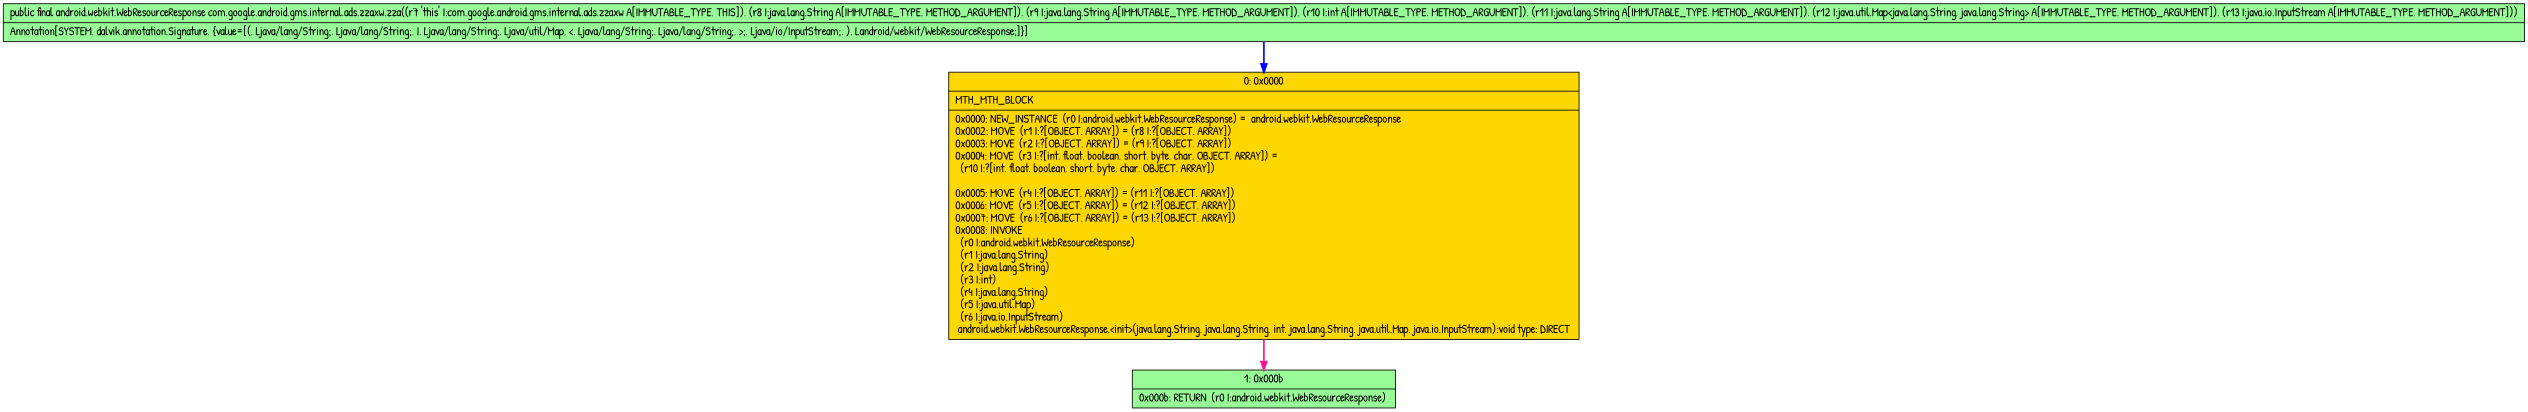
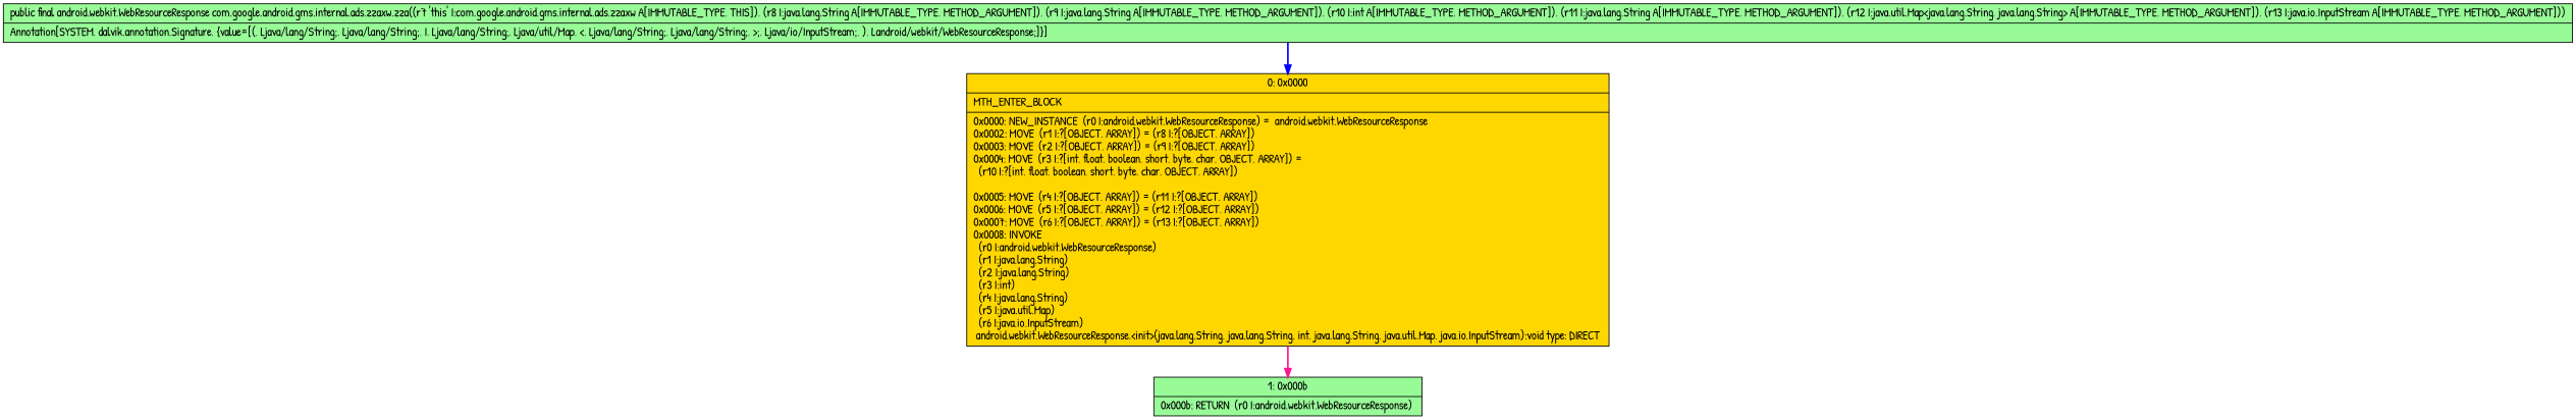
  digraph {
    fontname="Patrick Hand"
    node [shape=record style=filled fillcolor=palegreen fontname="Patrick Hand"]
    edge [style=bold arrowhead=normal fontname="Patrick Hand"]
-   n1 [label="{0\:\ 0x0000|MTH_MTH_BLOCK\l|0x0000: NEW_INSTANCE  (r0 I:android.webkit.WebResourceResponse) =  android.webkit.WebResourceResponse \l0x0002: MOVE  (r1 I:?[OBJECT, ARRAY]) = (r8 I:?[OBJECT, ARRAY]) \l0x0003: MOVE  (r2 I:?[OBJECT, ARRAY]) = (r9 I:?[OBJECT, ARRAY]) \l0x0004: MOVE  (r3 I:?[int, float, boolean, short, byte, char, OBJECT, ARRAY]) = \l  (r10 I:?[int, float, boolean, short, byte, char, OBJECT, ARRAY])\l \l0x0005: MOVE  (r4 I:?[OBJECT, ARRAY]) = (r11 I:?[OBJECT, ARRAY]) \l0x0006: MOVE  (r5 I:?[OBJECT, ARRAY]) = (r12 I:?[OBJECT, ARRAY]) \l0x0007: MOVE  (r6 I:?[OBJECT, ARRAY]) = (r13 I:?[OBJECT, ARRAY]) \l0x0008: INVOKE  \l  (r0 I:android.webkit.WebResourceResponse)\l  (r1 I:java.lang.String)\l  (r2 I:java.lang.String)\l  (r3 I:int)\l  (r4 I:java.lang.String)\l  (r5 I:java.util.Map)\l  (r6 I:java.io.InputStream)\l android.webkit.WebResourceResponse.\<init\>(java.lang.String, java.lang.String, int, java.lang.String, java.util.Map, java.io.InputStream):void type: DIRECT \l}" fillcolor=gold]
+   n1 [label="{0\:\ 0x0000|MTH_ENTER_BLOCK\l|0x0000: NEW_INSTANCE  (r0 I:android.webkit.WebResourceResponse) =  android.webkit.WebResourceResponse \l0x0002: MOVE  (r1 I:?[OBJECT, ARRAY]) = (r8 I:?[OBJECT, ARRAY]) \l0x0003: MOVE  (r2 I:?[OBJECT, ARRAY]) = (r9 I:?[OBJECT, ARRAY]) \l0x0004: MOVE  (r3 I:?[int, float, boolean, short, byte, char, OBJECT, ARRAY]) = \l  (r10 I:?[int, float, boolean, short, byte, char, OBJECT, ARRAY])\l \l0x0005: MOVE  (r4 I:?[OBJECT, ARRAY]) = (r11 I:?[OBJECT, ARRAY]) \l0x0006: MOVE  (r5 I:?[OBJECT, ARRAY]) = (r12 I:?[OBJECT, ARRAY]) \l0x0007: MOVE  (r6 I:?[OBJECT, ARRAY]) = (r13 I:?[OBJECT, ARRAY]) \l0x0008: INVOKE  \l  (r0 I:android.webkit.WebResourceResponse)\l  (r1 I:java.lang.String)\l  (r2 I:java.lang.String)\l  (r3 I:int)\l  (r4 I:java.lang.String)\l  (r5 I:java.util.Map)\l  (r6 I:java.io.InputStream)\l android.webkit.WebResourceResponse.\<init\>(java.lang.String, java.lang.String, int, java.lang.String, java.util.Map, java.io.InputStream):void type: DIRECT \l}" fillcolor=gold]
    n2 [label="{1\:\ 0x000b|0x000b: RETURN  (r0 I:android.webkit.WebResourceResponse) \l}"]
    n3 [label="{public final android.webkit.WebResourceResponse com.google.android.gms.internal.ads.zzaxw.zza((r7 'this' I:com.google.android.gms.internal.ads.zzaxw A[IMMUTABLE_TYPE, THIS]), (r8 I:java.lang.String A[IMMUTABLE_TYPE, METHOD_ARGUMENT]), (r9 I:java.lang.String A[IMMUTABLE_TYPE, METHOD_ARGUMENT]), (r10 I:int A[IMMUTABLE_TYPE, METHOD_ARGUMENT]), (r11 I:java.lang.String A[IMMUTABLE_TYPE, METHOD_ARGUMENT]), (r12 I:java.util.Map\<java.lang.String, java.lang.String\> A[IMMUTABLE_TYPE, METHOD_ARGUMENT]), (r13 I:java.io.InputStream A[IMMUTABLE_TYPE, METHOD_ARGUMENT]))  | Annotation[SYSTEM, dalvik.annotation.Signature, \{value=[(, Ljava\/lang\/String;, Ljava\/lang\/String;, I, Ljava\/lang\/String;, Ljava\/util\/Map, \<, Ljava\/lang\/String;, Ljava\/lang\/String;, \>;, Ljava\/io\/InputStream;, ), Landroid\/webkit\/WebResourceResponse;]\}]\l}"]
    n1 -> n2 [color=deeppink]
    n3 -> n1 [color=blue]
  }
